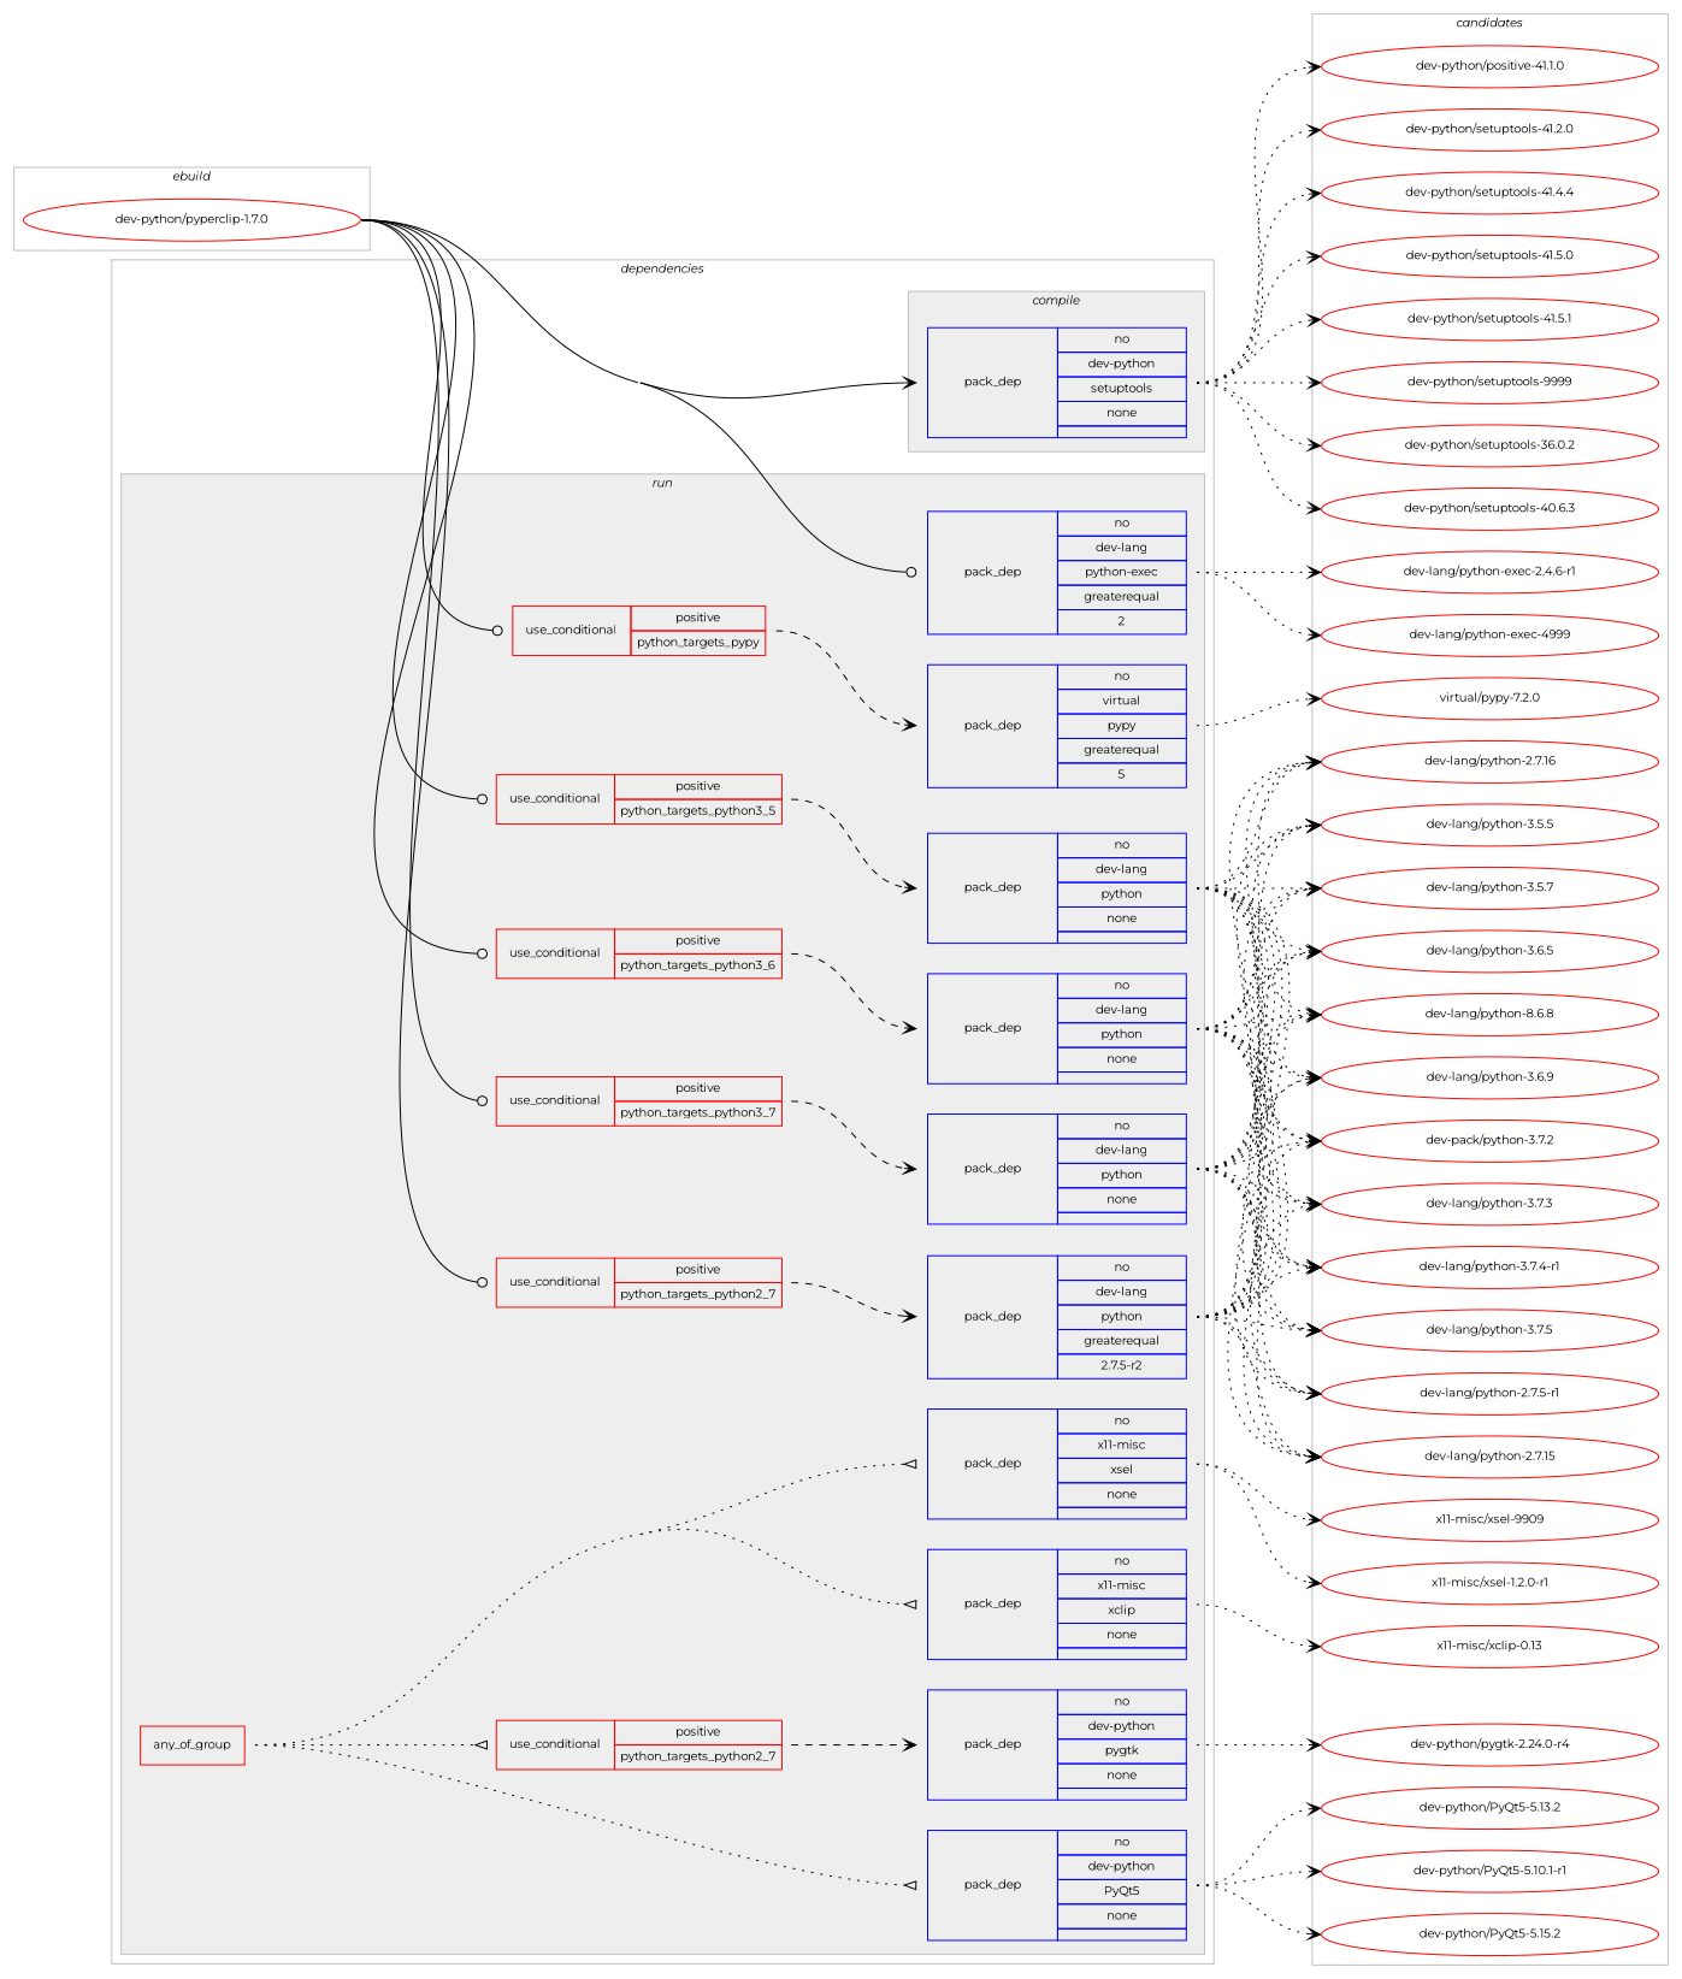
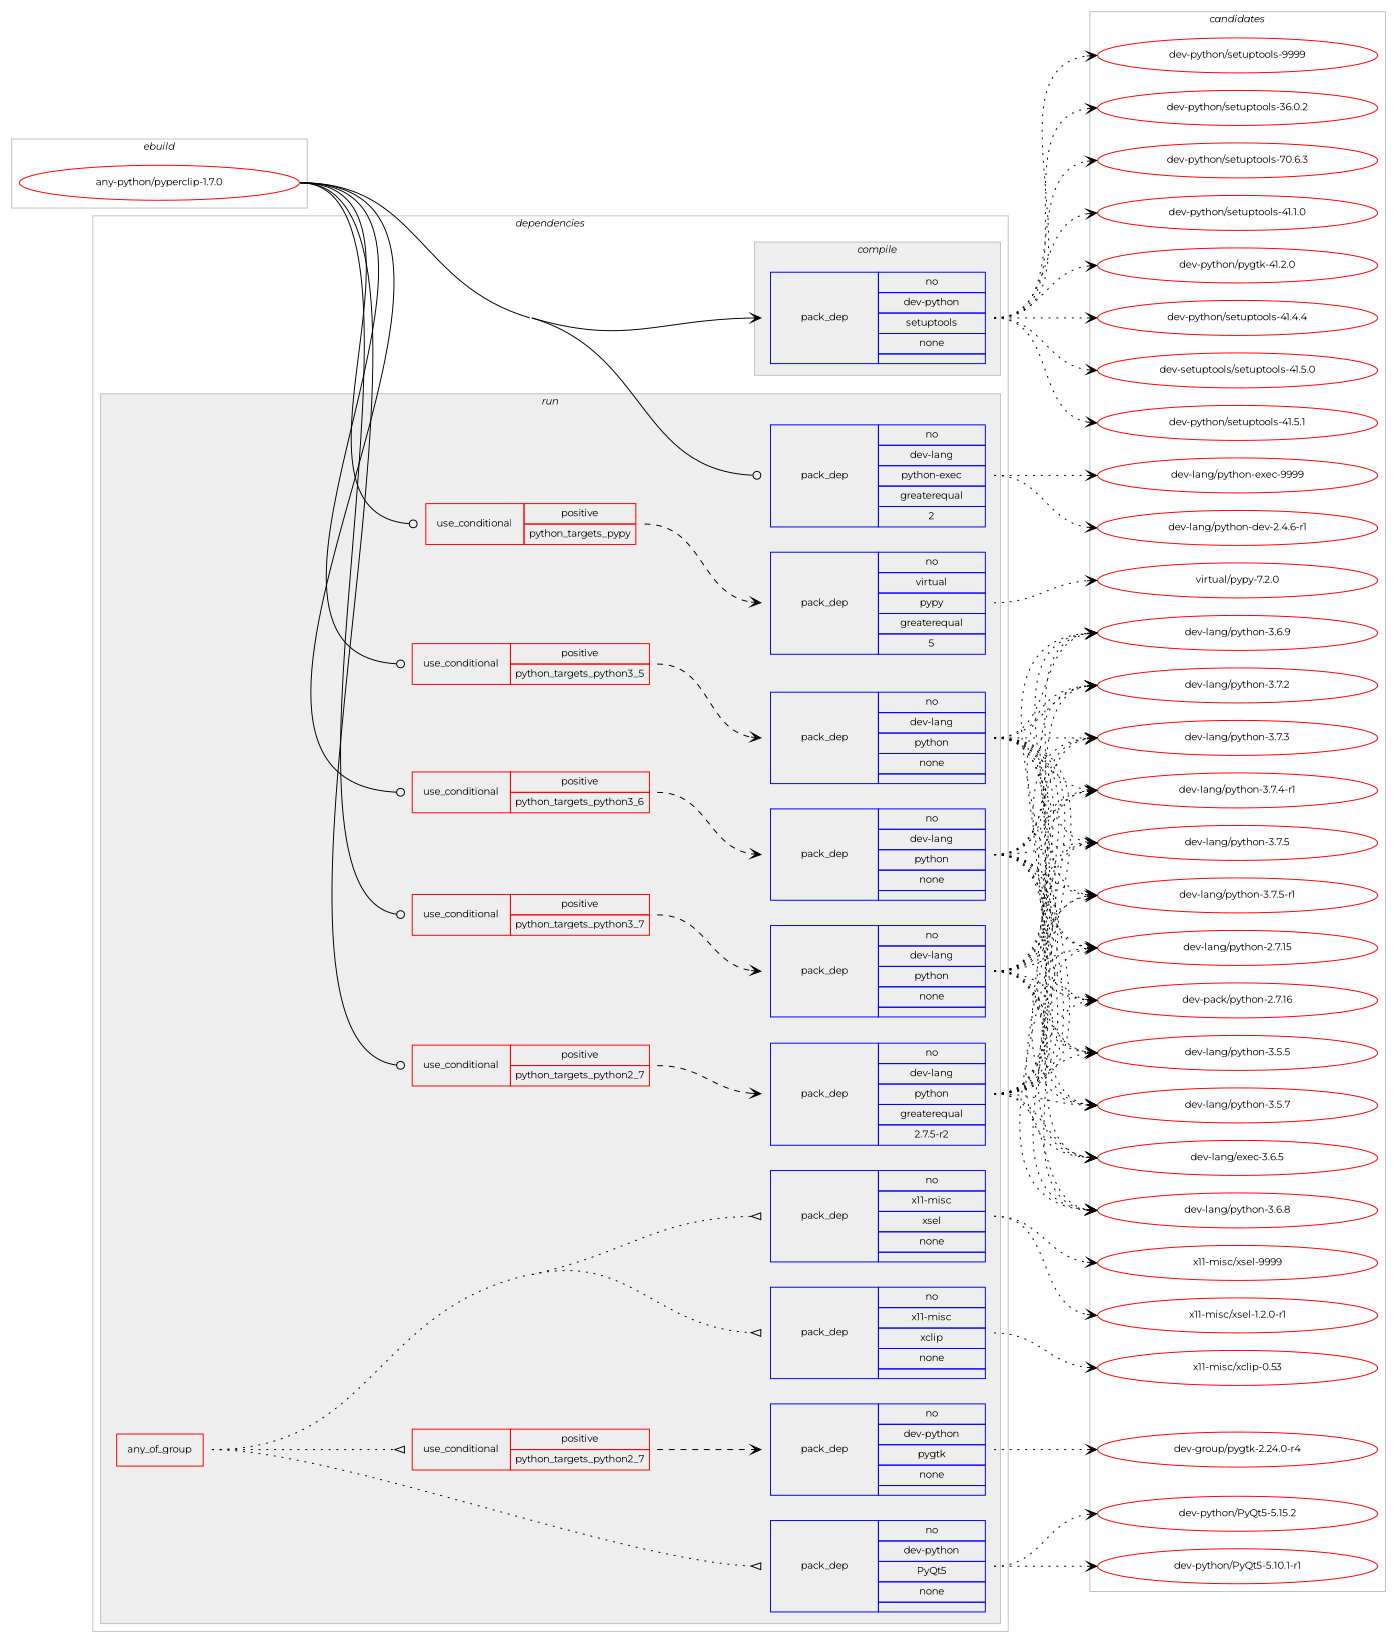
  digraph {
    compound=true
    concentrate=true
    fontname=Montserrat
    fontsize=10
    newrank=true
    rankdir=LR
    ranksep=1.5
    node [color=red fontname=Montserrat fontsize=10]
    edge [arrowhead=vee fontname=Montserrat headport=w style=dotted tailport=e weight=100]
-   n1 [label="dev-python/pyperclip-1.7.0" width=4]
+   n1 [label="any-python/pyperclip-1.7.0" width=4]
    n2 [color=blue label=<<TABLE BORDER="0" CELLBORDER="1" CELLSPACING="0" CELLPADDING="4" WIDTH="220"><TR><TD ROWSPAN="6" CELLPADDING="30">pack_dep</TD></TR><TR><TD WIDTH="110">no</TD></TR><TR><TD>dev-python</TD></TR><TR><TD>setuptools</TD></TR><TR><TD>none</TD></TR><TR><TD></TD></TR></TABLE>> shape=none]
    n3 [color=blue label=<<TABLE BORDER="0" CELLBORDER="1" CELLSPACING="0" CELLPADDING="4" WIDTH="220"><TR><TD ROWSPAN="6" CELLPADDING="30">pack_dep</TD></TR><TR><TD WIDTH="110">no</TD></TR><TR><TD>x11-misc</TD></TR><TR><TD>xclip</TD></TR><TR><TD>none</TD></TR><TR><TD></TD></TR></TABLE>> shape=none]
    n4 [color=blue label=<<TABLE BORDER="0" CELLBORDER="1" CELLSPACING="0" CELLPADDING="4" WIDTH="220"><TR><TD ROWSPAN="6" CELLPADDING="30">pack_dep</TD></TR><TR><TD WIDTH="110">no</TD></TR><TR><TD>x11-misc</TD></TR><TR><TD>xsel</TD></TR><TR><TD>none</TD></TR><TR><TD></TD></TR></TABLE>> shape=none]
    n5 [color=blue label=<<TABLE BORDER="0" CELLBORDER="1" CELLSPACING="0" CELLPADDING="4" WIDTH="220"><TR><TD ROWSPAN="6" CELLPADDING="30">pack_dep</TD></TR><TR><TD WIDTH="110">no</TD></TR><TR><TD>dev-python</TD></TR><TR><TD>PyQt5</TD></TR><TR><TD>none</TD></TR><TR><TD></TD></TR></TABLE>> shape=none]
    n6 [color=blue label=<<TABLE BORDER="0" CELLBORDER="1" CELLSPACING="0" CELLPADDING="4" WIDTH="220"><TR><TD ROWSPAN="6" CELLPADDING="30">pack_dep</TD></TR><TR><TD WIDTH="110">no</TD></TR><TR><TD>dev-python</TD></TR><TR><TD>pygtk</TD></TR><TR><TD>none</TD></TR><TR><TD></TD></TR></TABLE>> shape=none]
    n7 [label=<<TABLE BORDER="0" CELLBORDER="1" CELLSPACING="0" CELLPADDING="4"><TR><TD ROWSPAN="3" CELLPADDING="10">use_conditional</TD></TR><TR><TD>positive</TD></TR><TR><TD>python_targets_python2_7</TD></TR></TABLE>> shape=none]
    n8 [label=<<TABLE BORDER="0" CELLBORDER="1" CELLSPACING="0" CELLPADDING="4"><TR><TD CELLPADDING="10">any_of_group</TD></TR></TABLE>> shape=none]
    n9 [color=blue label=<<TABLE BORDER="0" CELLBORDER="1" CELLSPACING="0" CELLPADDING="4" WIDTH="220"><TR><TD ROWSPAN="6" CELLPADDING="30">pack_dep</TD></TR><TR><TD WIDTH="110">no</TD></TR><TR><TD>virtual</TD></TR><TR><TD>pypy</TD></TR><TR><TD>greaterequal</TD></TR><TR><TD>5</TD></TR></TABLE>> shape=none]
    n10 [label=<<TABLE BORDER="0" CELLBORDER="1" CELLSPACING="0" CELLPADDING="4"><TR><TD ROWSPAN="3" CELLPADDING="10">use_conditional</TD></TR><TR><TD>positive</TD></TR><TR><TD>python_targets_pypy</TD></TR></TABLE>> shape=none]
    n11 [color=blue label=<<TABLE BORDER="0" CELLBORDER="1" CELLSPACING="0" CELLPADDING="4" WIDTH="220"><TR><TD ROWSPAN="6" CELLPADDING="30">pack_dep</TD></TR><TR><TD WIDTH="110">no</TD></TR><TR><TD>dev-lang</TD></TR><TR><TD>python</TD></TR><TR><TD>greaterequal</TD></TR><TR><TD>2.7.5-r2</TD></TR></TABLE>> shape=none]
    n12 [label=<<TABLE BORDER="0" CELLBORDER="1" CELLSPACING="0" CELLPADDING="4"><TR><TD ROWSPAN="3" CELLPADDING="10">use_conditional</TD></TR><TR><TD>positive</TD></TR><TR><TD>python_targets_python2_7</TD></TR></TABLE>> shape=none]
    n13 [color=blue label=<<TABLE BORDER="0" CELLBORDER="1" CELLSPACING="0" CELLPADDING="4" WIDTH="220"><TR><TD ROWSPAN="6" CELLPADDING="30">pack_dep</TD></TR><TR><TD WIDTH="110">no</TD></TR><TR><TD>dev-lang</TD></TR><TR><TD>python</TD></TR><TR><TD>none</TD></TR><TR><TD></TD></TR></TABLE>> shape=none]
    n14 [label=<<TABLE BORDER="0" CELLBORDER="1" CELLSPACING="0" CELLPADDING="4"><TR><TD ROWSPAN="3" CELLPADDING="10">use_conditional</TD></TR><TR><TD>positive</TD></TR><TR><TD>python_targets_python3_5</TD></TR></TABLE>> shape=none]
    n15 [color=blue label=<<TABLE BORDER="0" CELLBORDER="1" CELLSPACING="0" CELLPADDING="4" WIDTH="220"><TR><TD ROWSPAN="6" CELLPADDING="30">pack_dep</TD></TR><TR><TD WIDTH="110">no</TD></TR><TR><TD>dev-lang</TD></TR><TR><TD>python</TD></TR><TR><TD>none</TD></TR><TR><TD></TD></TR></TABLE>> shape=none]
    n16 [label=<<TABLE BORDER="0" CELLBORDER="1" CELLSPACING="0" CELLPADDING="4"><TR><TD ROWSPAN="3" CELLPADDING="10">use_conditional</TD></TR><TR><TD>positive</TD></TR><TR><TD>python_targets_python3_6</TD></TR></TABLE>> shape=none]
    n17 [color=blue label=<<TABLE BORDER="0" CELLBORDER="1" CELLSPACING="0" CELLPADDING="4" WIDTH="220"><TR><TD ROWSPAN="6" CELLPADDING="30">pack_dep</TD></TR><TR><TD WIDTH="110">no</TD></TR><TR><TD>dev-lang</TD></TR><TR><TD>python</TD></TR><TR><TD>none</TD></TR><TR><TD></TD></TR></TABLE>> shape=none]
    n18 [label=<<TABLE BORDER="0" CELLBORDER="1" CELLSPACING="0" CELLPADDING="4"><TR><TD ROWSPAN="3" CELLPADDING="10">use_conditional</TD></TR><TR><TD>positive</TD></TR><TR><TD>python_targets_python3_7</TD></TR></TABLE>> shape=none]
    n19 [color=blue label=<<TABLE BORDER="0" CELLBORDER="1" CELLSPACING="0" CELLPADDING="4" WIDTH="220"><TR><TD ROWSPAN="6" CELLPADDING="30">pack_dep</TD></TR><TR><TD WIDTH="110">no</TD></TR><TR><TD>dev-lang</TD></TR><TR><TD>python-exec</TD></TR><TR><TD>greaterequal</TD></TR><TR><TD>2</TD></TR></TABLE>> shape=none]
    n20 [label="dev-python/setuptools-36.0.2" width=4]
-   n21 [label="dev-python/setuptools-40.6.3" width=4]
-   n22 [label="dev-python/positive-41.1.0" width=4]
-   n23 [label="dev-python/setuptools-41.2.0" width=4]
+   n21 [label="dev-python/setuptools-70.6.3" width=4]
+   n22 [label="dev-python/setuptools-41.1.0" width=4]
+   n23 [label="dev-python/pygtk-41.2.0" width=4]
    n24 [label="dev-python/setuptools-41.4.4" width=4]
-   n25 [label="dev-python/setuptools-41.5.0" width=4]
+   n25 [label="dev-setuptools/setuptools-41.5.0" width=4]
    n26 [label="dev-python/setuptools-41.5.1" width=4]
    n27 [label="dev-python/setuptools-9999" width=4]
-   n28 [label="x11-misc/xclip-0.13" width=4]
+   n28 [label="x11-misc/xclip-0.53" width=4]
    n29 [label="x11-misc/xsel-1.2.0-r1" width=4]
-   n30 [label="x11-misc/xsel-9909" width=4]
+   n30 [label="x11-misc/xsel-9999" width=4]
    n31 [label="dev-python/PyQt5-5.10.1-r1" width=4]
    n32 [label="dev-python/PyQt5-5.15.2" width=4]
-   n33 [label="dev-python/PyQt5-5.13.2" width=4]
-   n34 [label="dev-python/pygtk-2.24.0-r4" width=4]
+   n34 [label="dev-group/pygtk-2.24.0-r4" width=4]
    n35 [label="virtual/pypy-7.2.0" width=4]
    n36 [label="dev-lang/python-2.7.15" width=4]
-   n37 [label="dev-lang/python-2.7.16" width=4]
+   n37 [label="dev-pack/python-2.7.16" width=4]
    n38 [label="dev-lang/python-3.5.5" width=4]
    n39 [label="dev-lang/python-3.5.7" width=4]
-   n40 [label="dev-lang/python-3.6.5" width=4]
-   n41 [label="dev-lang/python-8.6.8" width=4]
+   n40 [label="dev-lang/exec-3.6.5" width=4]
+   n41 [label="dev-lang/python-3.6.8" width=4]
    n42 [label="dev-lang/python-3.6.9" width=4]
-   n43 [label="dev-pack/python-3.7.2" width=4]
+   n43 [label="dev-lang/python-3.7.2" width=4]
    n44 [label="dev-lang/python-3.7.3" width=4]
    n45 [label="dev-lang/python-3.7.4-r1" width=4]
    n46 [label="dev-lang/python-3.7.5" width=4]
-   n47 [label="dev-lang/python-2.7.5-r1" width=4]
-   n48 [label="dev-lang/python-exec-2.4.6-r1" width=4]
-   n49 [label="dev-lang/python-exec-4999" width=4]
+   n47 [label="dev-lang/python-3.7.5-r1" width=4]
+   n48 [label="dev-lang/python-dev-2.4.6-r1" width=4]
+   n49 [label="dev-lang/python-exec-9999" width=4]
    subgraph cluster_1 {
      color=gray
      label=<<i>ebuild</i>>
      rank=same
      n1
    }
    subgraph cluster_2 {
      color=gray
      label=<<i>dependencies</i>>
      subgraph cluster_3 {
        color=gray
        fillcolor="#eeeeee"
        label=<<i>compile</i>>
        style=filled
        subgraph sub_4 {
          color=gray
          fillcolor="#eeeeee"
          label=<<i>compile</i>>
          style=filled
          n2
        }
      }
      subgraph cluster_5 {
        color=gray
        fillcolor="#eeeeee"
        label=<<i>compile and run</i>>
        style=filled
      }
      subgraph cluster_6 {
        color=gray
        fillcolor="#eeeeee"
        label=<<i>run</i>>
        style=filled
        subgraph sub_7 {
          color=gray
          fillcolor="#eeeeee"
          label=<<i>run</i>>
          style=filled
          n8
          subgraph sub_8 {
            color=gray
            fillcolor="#eeeeee"
            label=<<i>run</i>>
            style=filled
            n3
          }
          subgraph sub_9 {
            color=gray
            fillcolor="#eeeeee"
            label=<<i>run</i>>
            style=filled
            n4
          }
          subgraph sub_10 {
            color=gray
            fillcolor="#eeeeee"
            label=<<i>run</i>>
            style=filled
            n5
          }
          subgraph sub_11 {
            color=gray
            fillcolor="#eeeeee"
            label=<<i>run</i>>
            style=filled
            n7
            subgraph sub_12 {
              color=gray
              fillcolor="#eeeeee"
              label=<<i>run</i>>
              style=filled
              n6
            }
          }
        }
        subgraph sub_13 {
          color=gray
          fillcolor="#eeeeee"
          label=<<i>run</i>>
          style=filled
          n10
          subgraph sub_14 {
            color=gray
            fillcolor="#eeeeee"
            label=<<i>run</i>>
            style=filled
            n9
          }
        }
        subgraph sub_15 {
          color=gray
          fillcolor="#eeeeee"
          label=<<i>run</i>>
          style=filled
          n12
          subgraph sub_16 {
            color=gray
            fillcolor="#eeeeee"
            label=<<i>run</i>>
            style=filled
            n11
          }
        }
        subgraph sub_17 {
          color=gray
          fillcolor="#eeeeee"
          label=<<i>run</i>>
          style=filled
          n14
          subgraph sub_18 {
            color=gray
            fillcolor="#eeeeee"
            label=<<i>run</i>>
            style=filled
            n13
          }
        }
        subgraph sub_19 {
          color=gray
          fillcolor="#eeeeee"
          label=<<i>run</i>>
          style=filled
          n16
          subgraph sub_20 {
            color=gray
            fillcolor="#eeeeee"
            label=<<i>run</i>>
            style=filled
            n15
          }
        }
        subgraph sub_21 {
          color=gray
          fillcolor="#eeeeee"
          label=<<i>run</i>>
          style=filled
          n18
          subgraph sub_22 {
            color=gray
            fillcolor="#eeeeee"
            label=<<i>run</i>>
            style=filled
            n17
          }
        }
        subgraph sub_23 {
          color=gray
          fillcolor="#eeeeee"
          label=<<i>run</i>>
          style=filled
          n19
        }
      }
    }
    subgraph cluster_24 {
      color=gray
      label=<<i>candidates</i>>
      rank=same
      subgraph sub_25 {
        color=black
        label=<<i>candidates</i>>
        nodesep=1
        rank=same
        n20
        n21
        n22
        n23
        n24
        n25
        n26
        n27
      }
      subgraph sub_26 {
        color=black
        label=<<i>candidates</i>>
        nodesep=1
        rank=same
        n28
      }
      subgraph sub_27 {
        color=black
        label=<<i>candidates</i>>
        nodesep=1
        rank=same
        n29
        n30
      }
      subgraph sub_28 {
        color=black
        label=<<i>candidates</i>>
        nodesep=1
        rank=same
        n31
        n32
-       n33
      }
      subgraph sub_29 {
        color=black
        label=<<i>candidates</i>>
        nodesep=1
        rank=same
        n34
      }
      subgraph sub_30 {
        color=black
        label=<<i>candidates</i>>
        nodesep=1
        rank=same
        n35
      }
      subgraph sub_31 {
        color=black
        label=<<i>candidates</i>>
        nodesep=1
        rank=same
        n36
        n37
        n38
        n39
        n40
        n41
        n42
        n43
        n44
        n45
        n46
        n47
      }
      subgraph sub_32 {
        color=black
        label=<<i>candidates</i>>
        nodesep=1
        rank=same
        n36
        n37
        n38
        n39
        n40
        n41
        n42
        n43
        n44
        n45
        n46
        n47
      }
      subgraph sub_33 {
        color=black
        label=<<i>candidates</i>>
        nodesep=1
        rank=same
        n36
        n37
        n38
        n39
        n40
        n41
        n42
        n43
        n44
        n45
        n46
        n47
      }
      subgraph sub_34 {
        color=black
        label=<<i>candidates</i>>
        nodesep=1
        rank=same
        n36
        n37
        n38
        n39
        n40
        n41
        n42
        n43
        n44
        n45
        n46
        n47
      }
      subgraph sub_35 {
        color=black
        label=<<i>candidates</i>>
        nodesep=1
        rank=same
        n48
        n49
      }
    }
    n1 -> n2 [style=solid weight=20]
    n1 -> n10 [arrowhead=odot style=solid weight=20]
    n1 -> n12 [arrowhead=odot style=solid weight=20]
    n1 -> n14 [arrowhead=odot style=solid weight=20]
    n1 -> n16 [arrowhead=odot style=solid weight=20]
    n1 -> n18 [arrowhead=odot style=solid weight=20]
    n1 -> n19 [arrowhead=odot style=solid weight=20]
    n2 -> n20
    n2 -> n21
    n2 -> n22
    n2 -> n23
    n2 -> n24
    n2 -> n25
    n2 -> n26
    n2 -> n27
    n3 -> n28
    n4 -> n29
    n4 -> n30
    n5 -> n31
    n5 -> n32
-   n5 -> n33
    n6 -> n34
    n7 -> n6 [style=dashed weight=20]
    n8 -> n3 [arrowhead=oinv weight=20]
    n8 -> n4 [arrowhead=oinv weight=20]
    n8 -> n5 [arrowhead=oinv weight=20]
    n8 -> n7 [arrowhead=oinv weight=20]
    n9 -> n35
    n10 -> n9 [style=dashed weight=20]
    n11 -> n36
    n11 -> n37
    n11 -> n38
    n11 -> n39
    n11 -> n40
    n11 -> n41
    n11 -> n42
    n11 -> n43
    n11 -> n44
    n11 -> n45
    n11 -> n46
    n11 -> n47
    n12 -> n11 [style=dashed weight=20]
    n13 -> n36
    n13 -> n37
    n13 -> n38
    n13 -> n39
    n13 -> n40
    n13 -> n41
    n13 -> n42
    n13 -> n43
    n13 -> n44
    n13 -> n45
    n13 -> n46
    n13 -> n47
    n14 -> n13 [style=dashed weight=20]
    n15 -> n36
    n15 -> n37
    n15 -> n38
    n15 -> n39
    n15 -> n40
    n15 -> n41
    n15 -> n42
    n15 -> n43
    n15 -> n44
    n15 -> n45
    n15 -> n46
    n15 -> n47
    n16 -> n15 [style=dashed weight=20]
    n17 -> n36
    n17 -> n37
    n17 -> n38
    n17 -> n39
    n17 -> n40
    n17 -> n41
    n17 -> n42
    n17 -> n43
    n17 -> n44
    n17 -> n45
    n17 -> n46
    n17 -> n47
    n18 -> n17 [style=dashed weight=20]
    n19 -> n48
    n19 -> n49
  }
